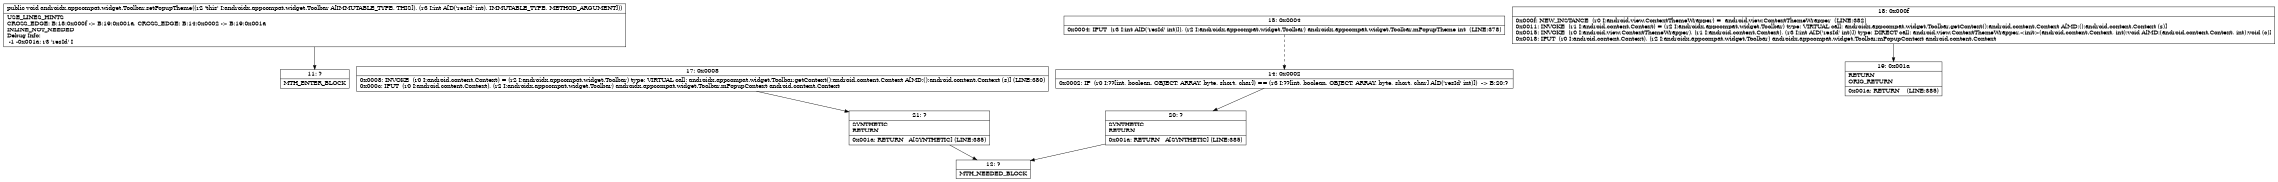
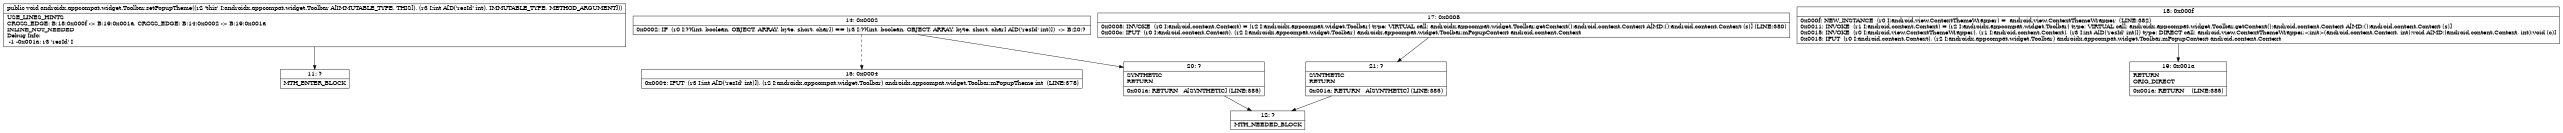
  digraph {
    node [shape=record]
    n1 [label="{11\:\ ?|MTH_ENTER_BLOCK\l}"]
    n2 [label="{14\:\ 0x0002|0x0002: IF  (r0 I:??[int, boolean, OBJECT, ARRAY, byte, short, char]) == (r3 I:??[int, boolean, OBJECT, ARRAY, byte, short, char] A[D('resId' int)])  \-\> B:20:? \l}"]
    n3 [label="{15\:\ 0x0004|0x0004: IPUT  (r3 I:int A[D('resId' int)]), (r2 I:androidx.appcompat.widget.Toolbar) androidx.appcompat.widget.Toolbar.mPopupTheme int  (LINE:378)\l}"]
    n4 [label="{20\:\ ?|SYNTHETIC\lRETURN\l|0x001a: RETURN   A[SYNTHETIC] (LINE:385)\l}"]
    n5 [label="{12\:\ ?|MTH_NEEDED_BLOCK\l}"]
    n6 [label="{17\:\ 0x0008|0x0008: INVOKE  (r0 I:android.content.Context) = (r2 I:androidx.appcompat.widget.Toolbar) type: VIRTUAL call: androidx.appcompat.widget.Toolbar.getContext():android.content.Context A[MD:():android.content.Context (s)] (LINE:380)\l0x000c: IPUT  (r0 I:android.content.Context), (r2 I:androidx.appcompat.widget.Toolbar) androidx.appcompat.widget.Toolbar.mPopupContext android.content.Context \l}"]
    n7 [label="{21\:\ ?|SYNTHETIC\lRETURN\l|0x001a: RETURN   A[SYNTHETIC] (LINE:385)\l}"]
    n8 [label="{18\:\ 0x000f|0x000f: NEW_INSTANCE  (r0 I:android.view.ContextThemeWrapper) =  android.view.ContextThemeWrapper  (LINE:382)\l0x0011: INVOKE  (r1 I:android.content.Context) = (r2 I:androidx.appcompat.widget.Toolbar) type: VIRTUAL call: androidx.appcompat.widget.Toolbar.getContext():android.content.Context A[MD:():android.content.Context (s)]\l0x0015: INVOKE  (r0 I:android.view.ContextThemeWrapper), (r1 I:android.content.Context), (r3 I:int A[D('resId' int)]) type: DIRECT call: android.view.ContextThemeWrapper.\<init\>(android.content.Context, int):void A[MD:(android.content.Context, int):void (c)]\l0x0018: IPUT  (r0 I:android.content.Context), (r2 I:androidx.appcompat.widget.Toolbar) androidx.appcompat.widget.Toolbar.mPopupContext android.content.Context \l}"]
-   n9 [label="{19\:\ 0x001a|RETURN\lORIG_RETURN\l|0x001a: RETURN    (LINE:385)\l}"]
+   n9 [label="{19\:\ 0x001a|RETURN\lORIG_DIRECT\l|0x001a: RETURN    (LINE:385)\l}"]
    n10 [label="{public void androidx.appcompat.widget.Toolbar.setPopupTheme((r2 'this' I:androidx.appcompat.widget.Toolbar A[IMMUTABLE_TYPE, THIS]), (r3 I:int A[D('resId' int), IMMUTABLE_TYPE, METHOD_ARGUMENT]))  | USE_LINES_HINTS\lCROSS_EDGE: B:18:0x000f \-\> B:19:0x001a, CROSS_EDGE: B:14:0x0002 \-\> B:19:0x001a\lINLINE_NOT_NEEDED\lDebug Info:\l  \-1 \-0x001a: r3 'resId' I\l}"]
-   n3 -> n2 [style=dashed]
+   n2 -> n3 [style=dashed]
    n2 -> n4
    n4 -> n5
    n6 -> n7
    n7 -> n5
    n8 -> n9
    n10 -> n1
  }
